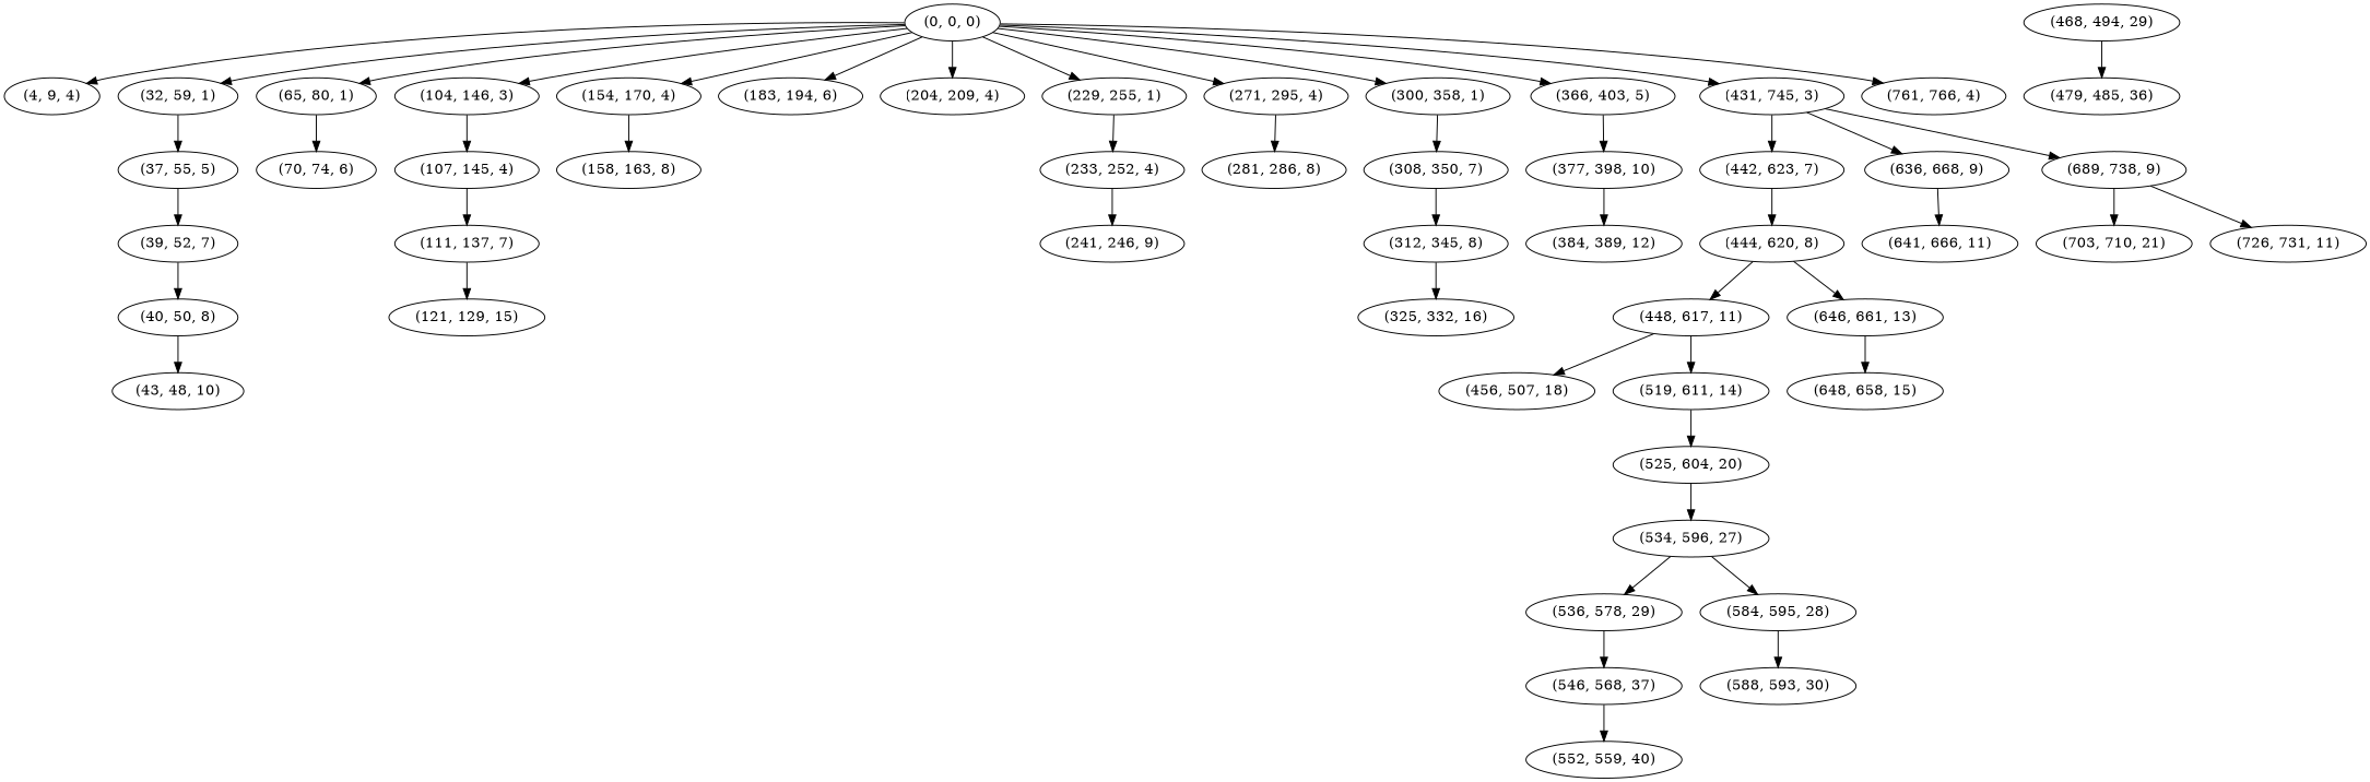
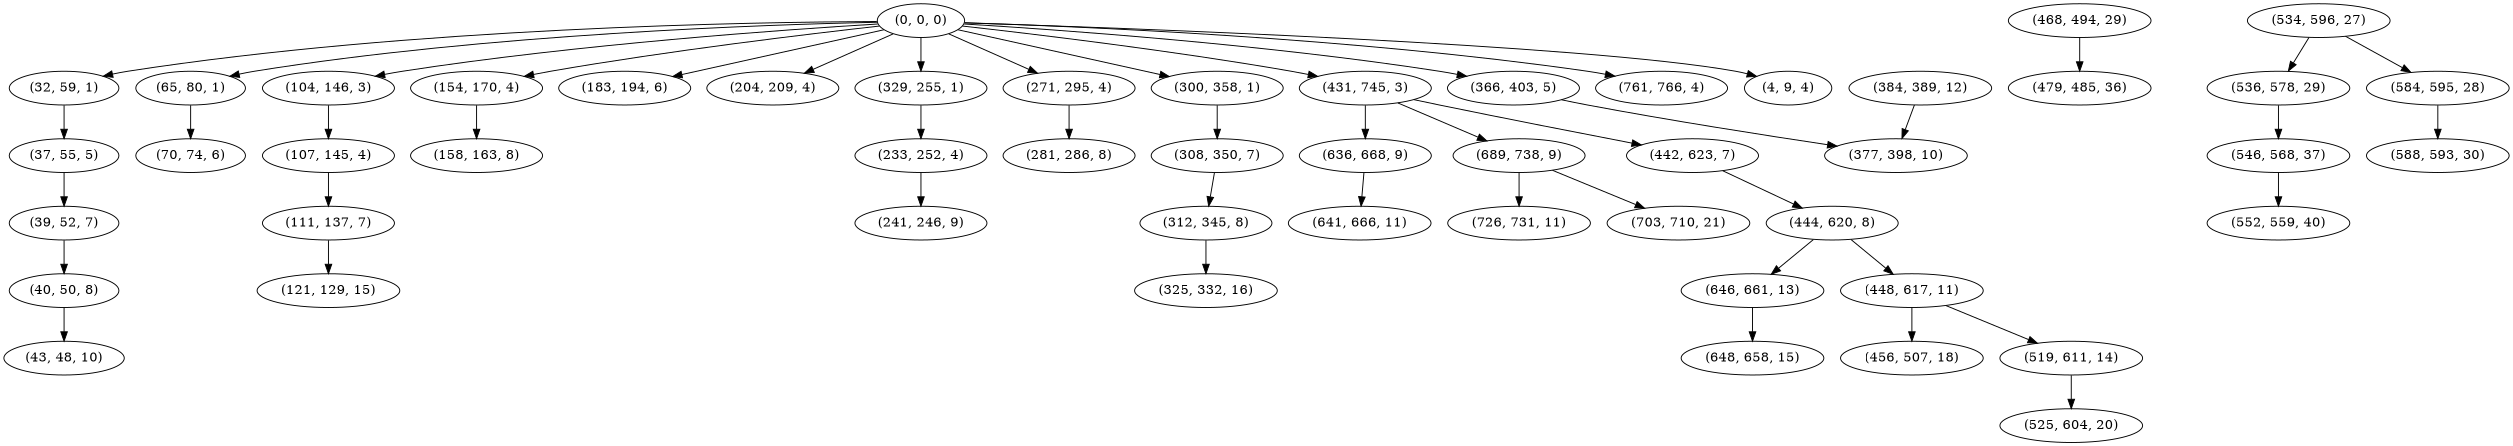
  digraph {
    "(0, 0, 0)"
    "(4, 9, 4)"
    "(32, 59, 1)"
    "(65, 80, 1)"
    "(104, 146, 3)"
    "(154, 170, 4)"
    "(183, 194, 6)"
    "(204, 209, 4)"
-   "(229, 255, 1)"
+   "(229, 255, 1)" [label="(329, 255, 1)"]
    "(271, 295, 4)"
    "(300, 358, 1)"
    "(366, 403, 5)"
    "(431, 745, 3)"
    "(761, 766, 4)"
    "(37, 55, 5)"
    "(70, 74, 6)"
    "(107, 145, 4)"
    "(158, 163, 8)"
    "(233, 252, 4)"
    "(281, 286, 8)"
    "(308, 350, 7)"
    "(377, 398, 10)"
    "(442, 623, 7)"
    "(636, 668, 9)"
    "(689, 738, 9)"
    "(39, 52, 7)"
    "(40, 50, 8)"
    "(43, 48, 10)"
    "(111, 137, 7)"
    "(121, 129, 15)"
    "(241, 246, 9)"
    "(312, 345, 8)"
    "(325, 332, 16)"
    "(384, 389, 12)"
    "(444, 620, 8)"
    "(641, 666, 11)"
    "(703, 710, 21)"
    "(726, 731, 11)"
    "(448, 617, 11)"
    "(646, 661, 13)"
    "(456, 507, 18)"
    "(519, 611, 14)"
    "(525, 604, 20)"
    "(468, 494, 29)"
    "(479, 485, 36)"
    "(534, 596, 27)"
    "(536, 578, 29)"
    "(584, 595, 28)"
    "(546, 568, 37)"
    "(588, 593, 30)"
    "(552, 559, 40)"
    "(648, 658, 15)"
    "(0, 0, 0)" -> "(4, 9, 4)"
    "(0, 0, 0)" -> "(32, 59, 1)"
    "(0, 0, 0)" -> "(65, 80, 1)"
    "(0, 0, 0)" -> "(104, 146, 3)"
    "(0, 0, 0)" -> "(154, 170, 4)"
    "(0, 0, 0)" -> "(183, 194, 6)"
    "(0, 0, 0)" -> "(204, 209, 4)"
    "(0, 0, 0)" -> "(229, 255, 1)"
    "(0, 0, 0)" -> "(271, 295, 4)"
    "(0, 0, 0)" -> "(300, 358, 1)"
    "(0, 0, 0)" -> "(366, 403, 5)"
    "(0, 0, 0)" -> "(431, 745, 3)"
    "(0, 0, 0)" -> "(761, 766, 4)"
    "(32, 59, 1)" -> "(37, 55, 5)"
    "(65, 80, 1)" -> "(70, 74, 6)"
    "(104, 146, 3)" -> "(107, 145, 4)"
    "(154, 170, 4)" -> "(158, 163, 8)"
    "(229, 255, 1)" -> "(233, 252, 4)"
    "(271, 295, 4)" -> "(281, 286, 8)"
    "(300, 358, 1)" -> "(308, 350, 7)"
    "(366, 403, 5)" -> "(377, 398, 10)"
    "(431, 745, 3)" -> "(442, 623, 7)"
    "(431, 745, 3)" -> "(636, 668, 9)"
    "(431, 745, 3)" -> "(689, 738, 9)"
    "(37, 55, 5)" -> "(39, 52, 7)"
    "(107, 145, 4)" -> "(111, 137, 7)"
    "(233, 252, 4)" -> "(241, 246, 9)"
    "(308, 350, 7)" -> "(312, 345, 8)"
-   "(377, 398, 10)" -> "(384, 389, 12)"
+   "(384, 389, 12)" -> "(377, 398, 10)"
    "(442, 623, 7)" -> "(444, 620, 8)"
    "(636, 668, 9)" -> "(641, 666, 11)"
    "(689, 738, 9)" -> "(703, 710, 21)"
    "(689, 738, 9)" -> "(726, 731, 11)"
    "(39, 52, 7)" -> "(40, 50, 8)"
    "(40, 50, 8)" -> "(43, 48, 10)"
    "(111, 137, 7)" -> "(121, 129, 15)"
    "(312, 345, 8)" -> "(325, 332, 16)"
    "(444, 620, 8)" -> "(448, 617, 11)"
    "(444, 620, 8)" -> "(646, 661, 13)"
    "(448, 617, 11)" -> "(456, 507, 18)"
    "(448, 617, 11)" -> "(519, 611, 14)"
    "(646, 661, 13)" -> "(648, 658, 15)"
    "(519, 611, 14)" -> "(525, 604, 20)"
-   "(525, 604, 20)" -> "(534, 596, 27)"
    "(468, 494, 29)" -> "(479, 485, 36)"
    "(534, 596, 27)" -> "(536, 578, 29)"
    "(534, 596, 27)" -> "(584, 595, 28)"
    "(536, 578, 29)" -> "(546, 568, 37)"
    "(584, 595, 28)" -> "(588, 593, 30)"
    "(546, 568, 37)" -> "(552, 559, 40)"
  }
